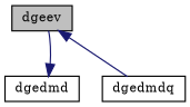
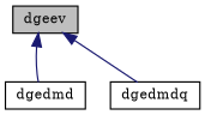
  digraph {
    fontname="DejaVu Serif"
    rankdir=TB
    node [color=black fillcolor=white fontname="DejaVu Serif" fontsize=10 shape=record style=filled]
    edge [color=midnightblue dir=back fontname="DejaVu Serif" fontsize=10 labelfontname=Helvetica labelfontsize=10 style=solid]
    n1 [fillcolor=grey75 fontcolor=black height=0.2 label=dgeev width=0.4]
    n2 [height=0.2 label=dgedmd width=0.4]
    n3 [height=0.2 label=dgedmdq width=0.4]
-   n2 -> n1
+   n1 -> n2
    n1 -> n3
  }
